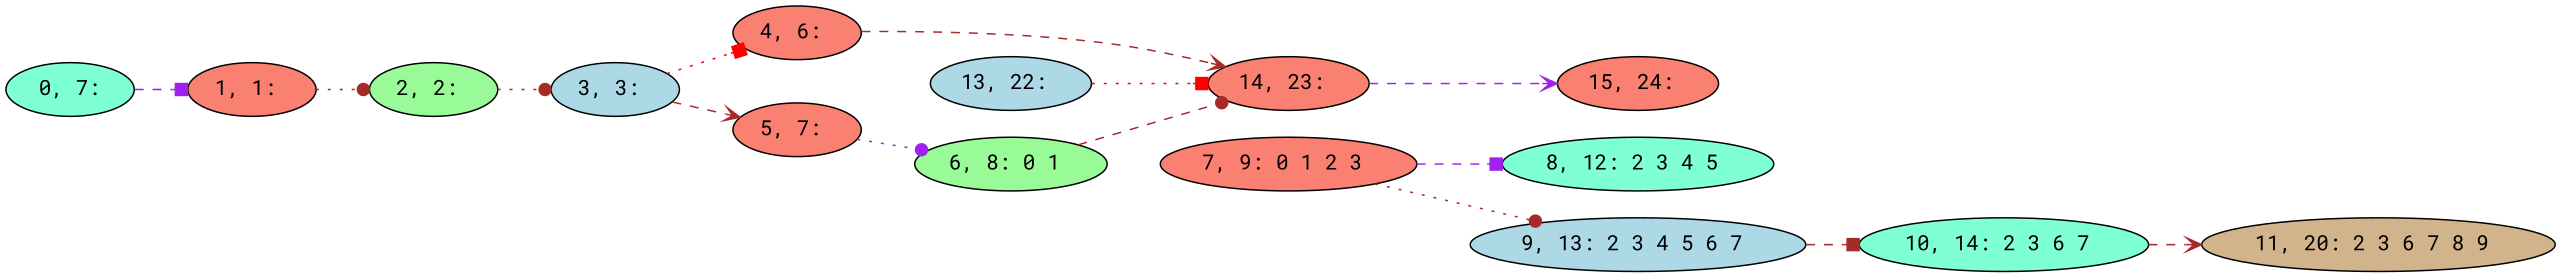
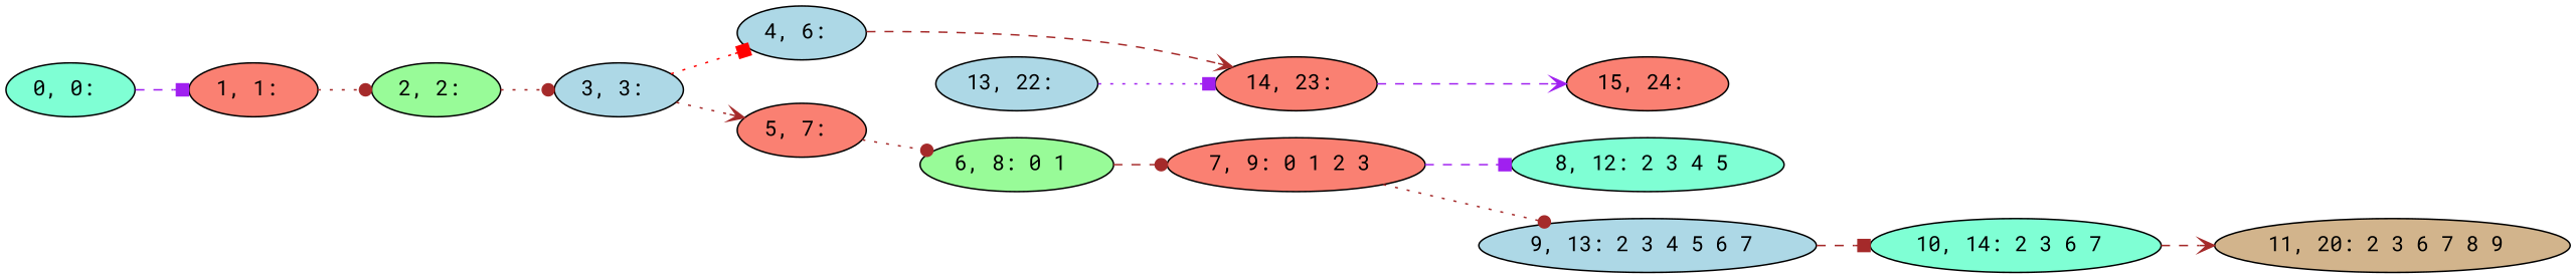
  digraph {
    fontname="Roboto Mono"
    rankdir=LR
    node [fillcolor=salmon fontname="Roboto Mono" style=filled]
    edge [arrowhead=box color=brown fontname="Roboto Mono" style=dashed]
-   n1 [fillcolor=aquamarine label="0, 7:"]
+   n1 [fillcolor=aquamarine label="0, 0: "]
    n2 [label="1, 1: "]
    n3 [fillcolor=palegreen label="2, 2: "]
    n4 [fillcolor=lightblue label="3, 3: "]
-   n5 [label="4, 6: "]
+   n5 [fillcolor=lightblue label="4, 6: "]
    n6 [label="5, 7: "]
    n7 [label="14, 23: "]
    n8 [fillcolor=palegreen label="6, 8: 0 1 "]
    n9 [label="15, 24: "]
    n10 [label="7, 9: 0 1 2 3 "]
    n11 [fillcolor=aquamarine label="8, 12: 2 3 4 5 "]
    n12 [fillcolor=lightblue label="9, 13: 2 3 4 5 6 7 "]
    n13 [fillcolor=aquamarine label="10, 14: 2 3 6 7 "]
    n14 [fillcolor=tan label="11, 20: 2 3 6 7 8 9 "]
    n15 [fillcolor=lightblue label="13, 22: "]
    n1 -> n2 [color=purple]
    n2 -> n3 [arrowhead=dot style=dotted]
    n3 -> n4 [arrowhead=dot style=dotted]
    n4 -> n5 [color=red style=dotted]
-   n4 -> n6 [arrowhead=vee]
+   n4 -> n6 [arrowhead=vee style=dotted]
    n5 -> n7 [arrowhead=vee]
-   n6 -> n8 [arrowhead=dot color=purple style=dotted]
+   n6 -> n8 [arrowhead=dot style=dotted]
    n7 -> n9 [arrowhead=vee color=purple]
-   n8 -> n7 [arrowhead=dot]
+   n8 -> n10 [arrowhead=dot]
    n10 -> n11 [color=purple]
    n10 -> n12 [arrowhead=dot style=dotted]
    n12 -> n13
    n13 -> n14 [arrowhead=vee]
-   n15 -> n7 [color=red style=dotted]
+   n15 -> n7 [color=purple style=dotted]
  }
